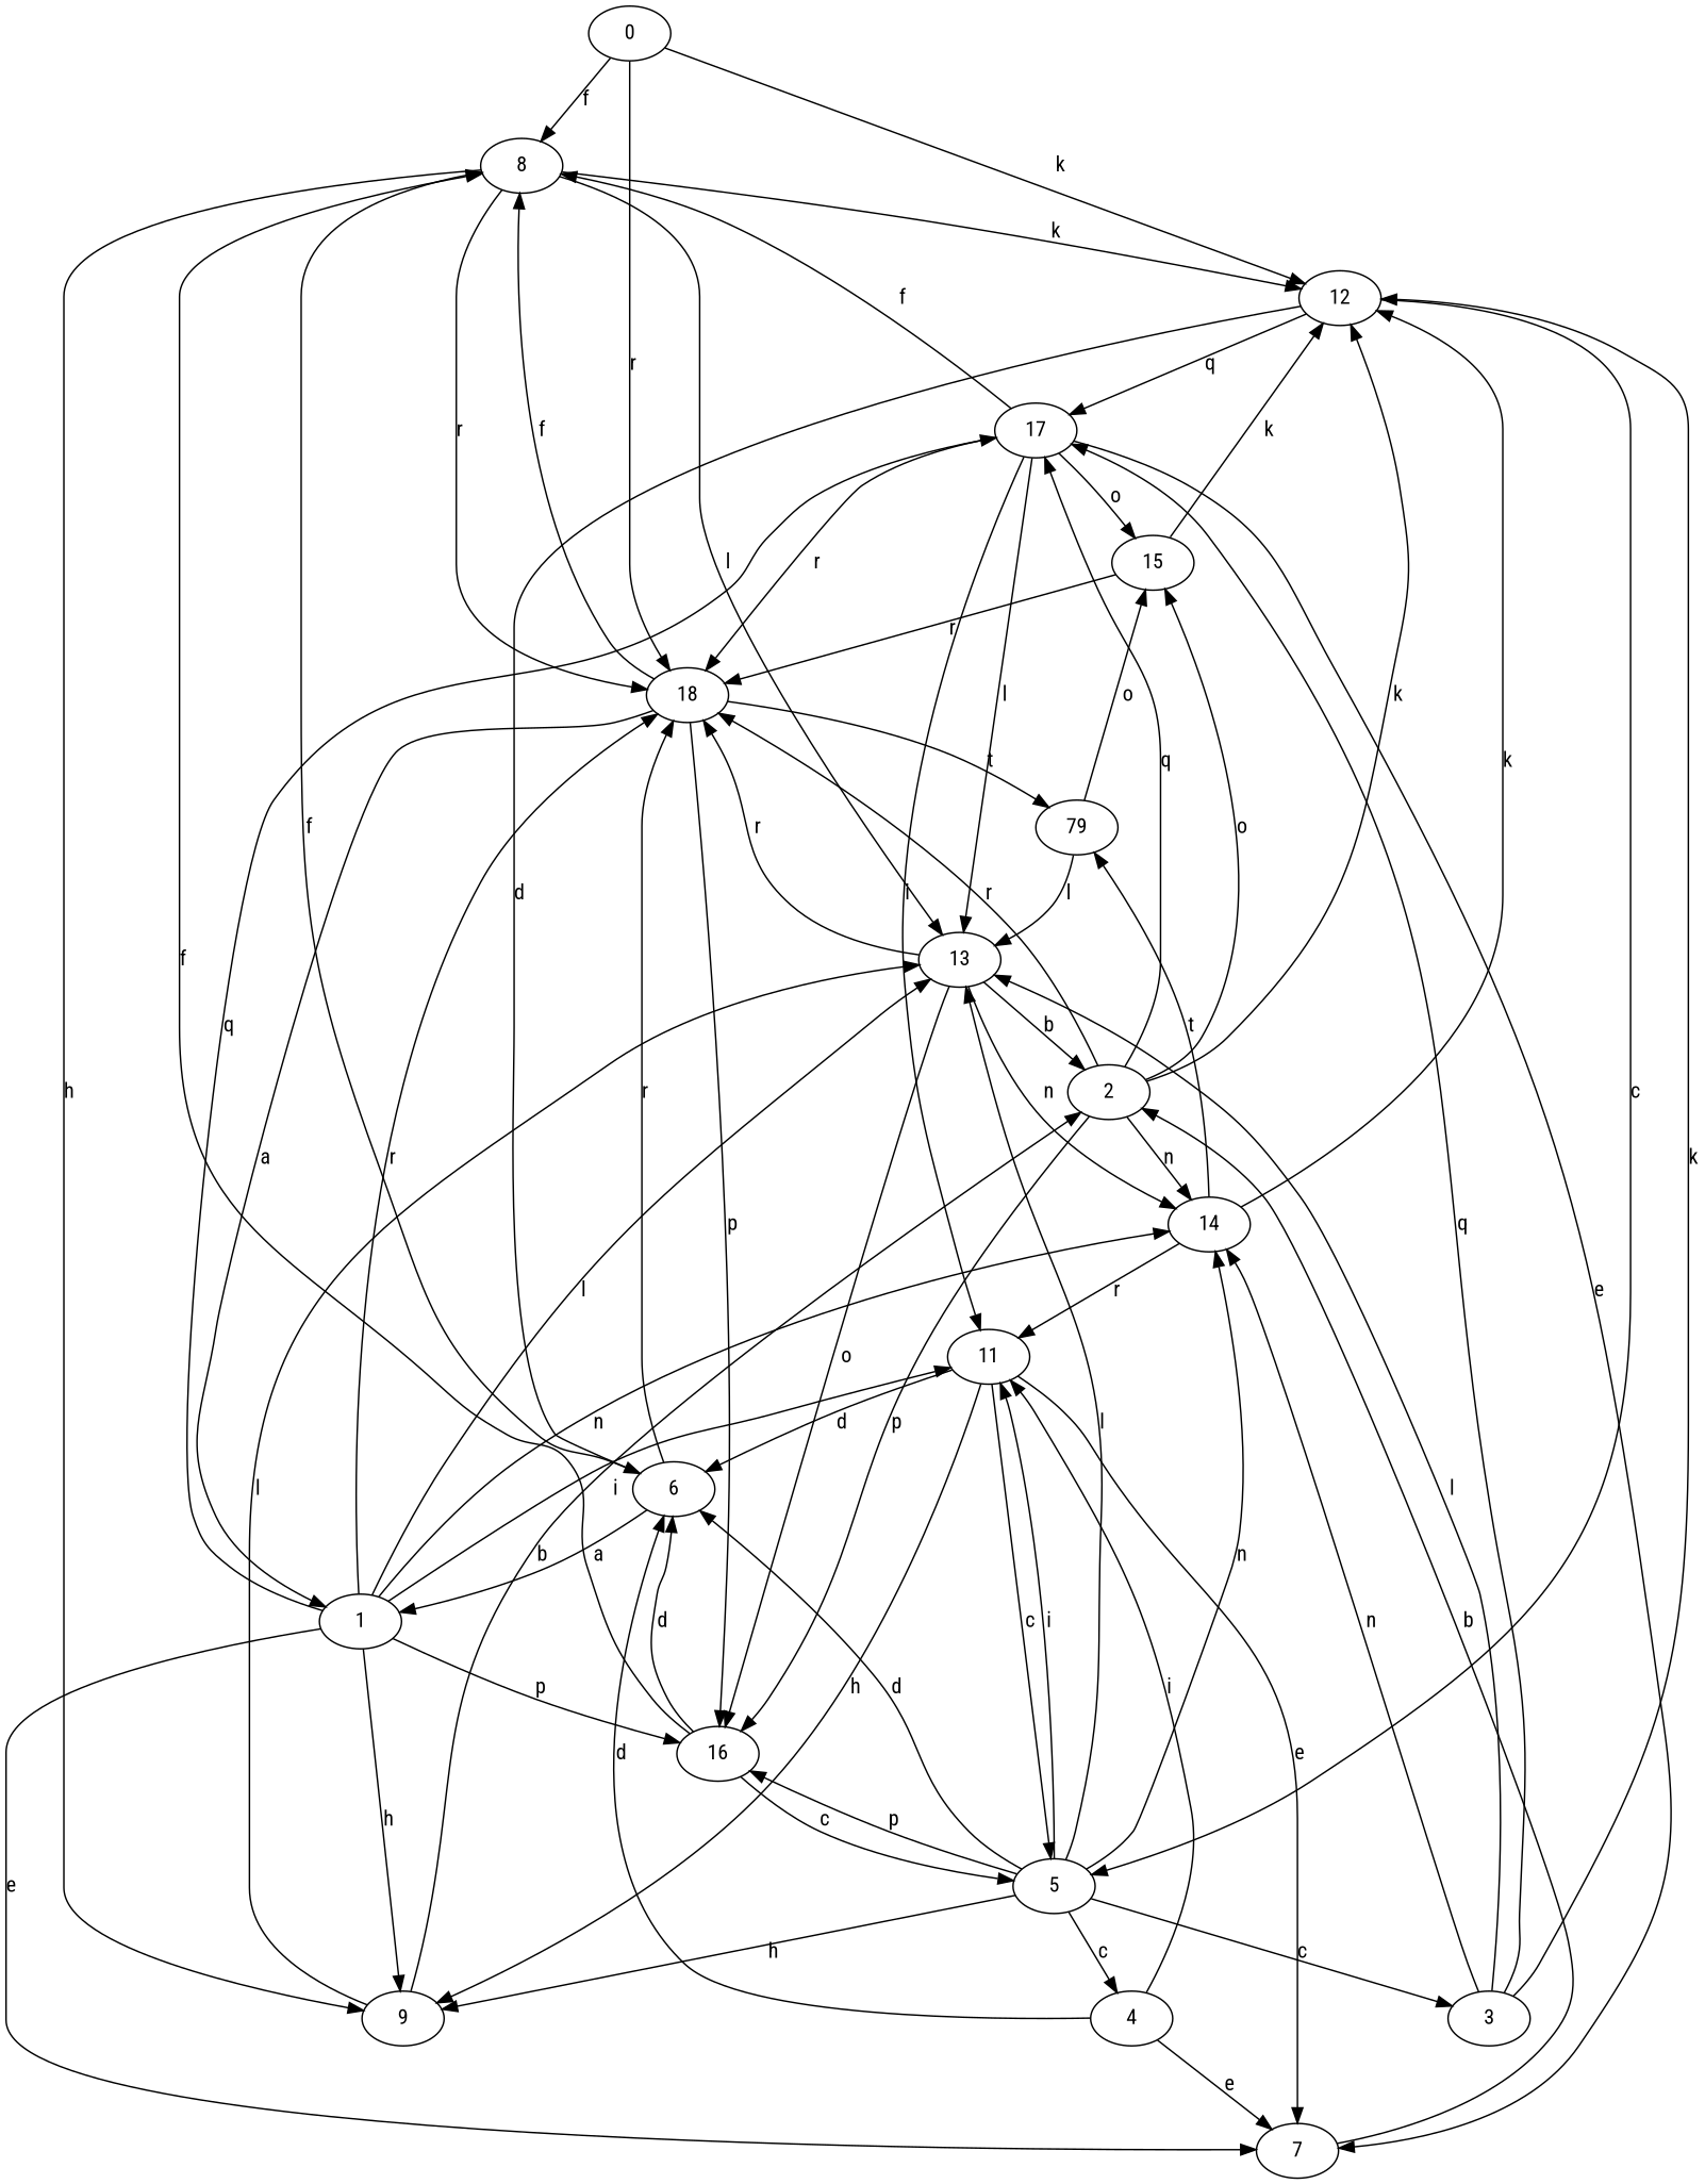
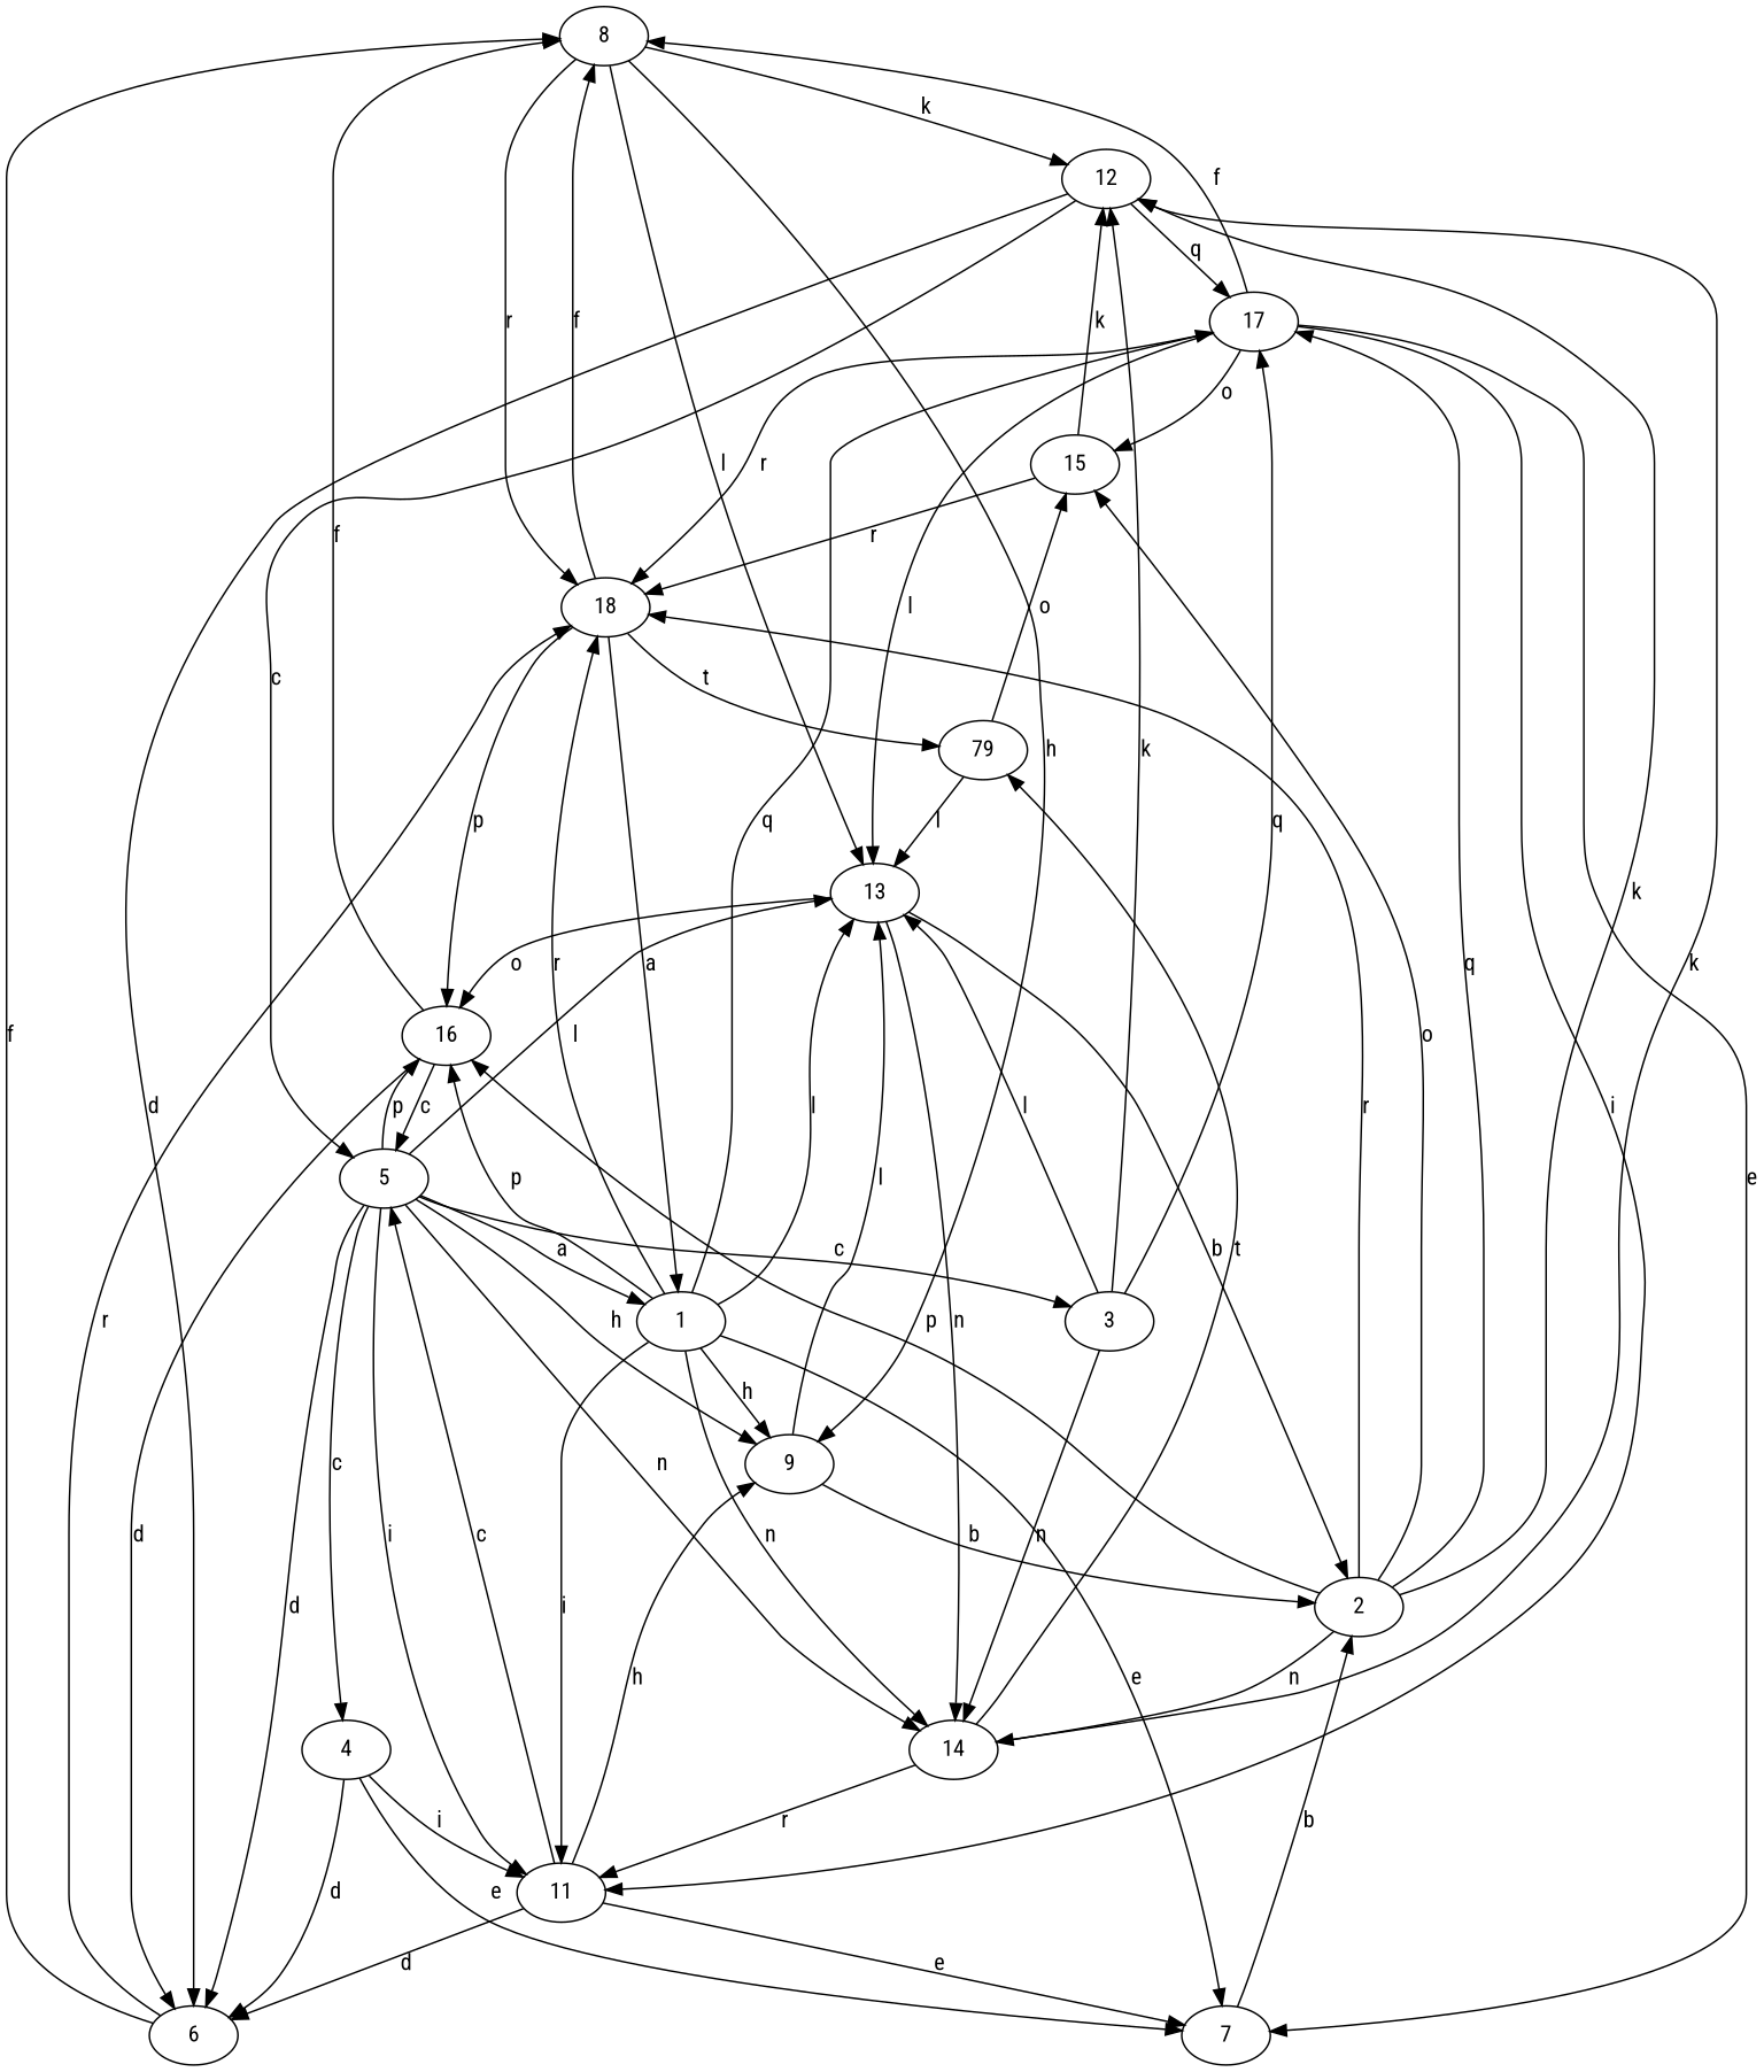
  strict digraph {
    fontname="Roboto Condensed"
    node [fontname="Roboto Condensed"]
    edge [fontname="Roboto Condensed"]
-   0
    8
    12
    18
    9
    13
    17
    6
    5
    1
    16
    n12 [label=79]
    7
    11
    14
    2
    15
    3
    4
-   0 -> 8 [label=f]
-   0 -> 12 [label=k]
-   0 -> 18 [label=r]
    8 -> 12 [label=k]
    8 -> 18 [label=r]
    8 -> 9 [label=h]
    8 -> 13 [label=l]
    12 -> 17 [label=q]
    12 -> 6 [label=d]
    12 -> 5 [label=c]
    18 -> 8 [label=f]
    18 -> 1 [label=a]
    18 -> 16 [label=p]
    18 -> n12 [label=t]
    9 -> 13 [label=l]
    9 -> 2 [label=b]
-   13 -> 18 [label=r]
    13 -> 16 [label=o]
    13 -> 14 [label=n]
    13 -> 2 [label=b]
    17 -> 8 [label=f]
    17 -> 18 [label=r]
    17 -> 13 [label=l]
    17 -> 7 [label=e]
    17 -> 11 [label=i]
    17 -> 15 [label=o]
    6 -> 8 [label=f]
    6 -> 18 [label=r]
    5 -> 9 [label=h]
    5 -> 13 [label=l]
    5 -> 6 [label=d]
-   6 -> 1 [label=a]
+   5 -> 1 [label=a]
    5 -> 16 [label=p]
    5 -> 11 [label=i]
    5 -> 14 [label=n]
    5 -> 3 [label=c]
    5 -> 4 [label=c]
    1 -> 18 [label=r]
    1 -> 9 [label=h]
    1 -> 13 [label=l]
    1 -> 17 [label=q]
    1 -> 16 [label=p]
    1 -> 7 [label=e]
    1 -> 11 [label=i]
    1 -> 14 [label=n]
    16 -> 8 [label=f]
    16 -> 6 [label=d]
    16 -> 5 [label=c]
    n12 -> 13 [label=l]
    n12 -> 15 [label=o]
    7 -> 2 [label=b]
    11 -> 9 [label=h]
    11 -> 6 [label=d]
    11 -> 5 [label=c]
    11 -> 7 [label=e]
    14 -> 12 [label=k]
    14 -> n12 [label=t]
    14 -> 11 [label=r]
    2 -> 12 [label=k]
    2 -> 18 [label=r]
    2 -> 17 [label=q]
    2 -> 16 [label=p]
    2 -> 14 [label=n]
    2 -> 15 [label=o]
    15 -> 12 [label=k]
    15 -> 18 [label=r]
    3 -> 12 [label=k]
    3 -> 13 [label=l]
    3 -> 17 [label=q]
    3 -> 14 [label=n]
    4 -> 6 [label=d]
    4 -> 7 [label=e]
    4 -> 11 [label=i]
  }
